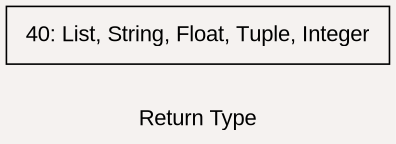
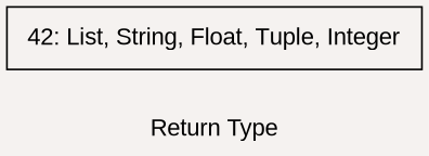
  digraph {
    bgcolor="#f5f2f0"
    fontname="Liberation Sans"
    label="Return Type"
    rankdir=LR
-   n1 [fontname="Liberation Sans" label="40: List, String, Float, Tuple, Integer" shape=box]
+   n1 [fontname="Liberation Sans" label=" 42: List, String, Float, Tuple, Integer " shape=box]
  }
